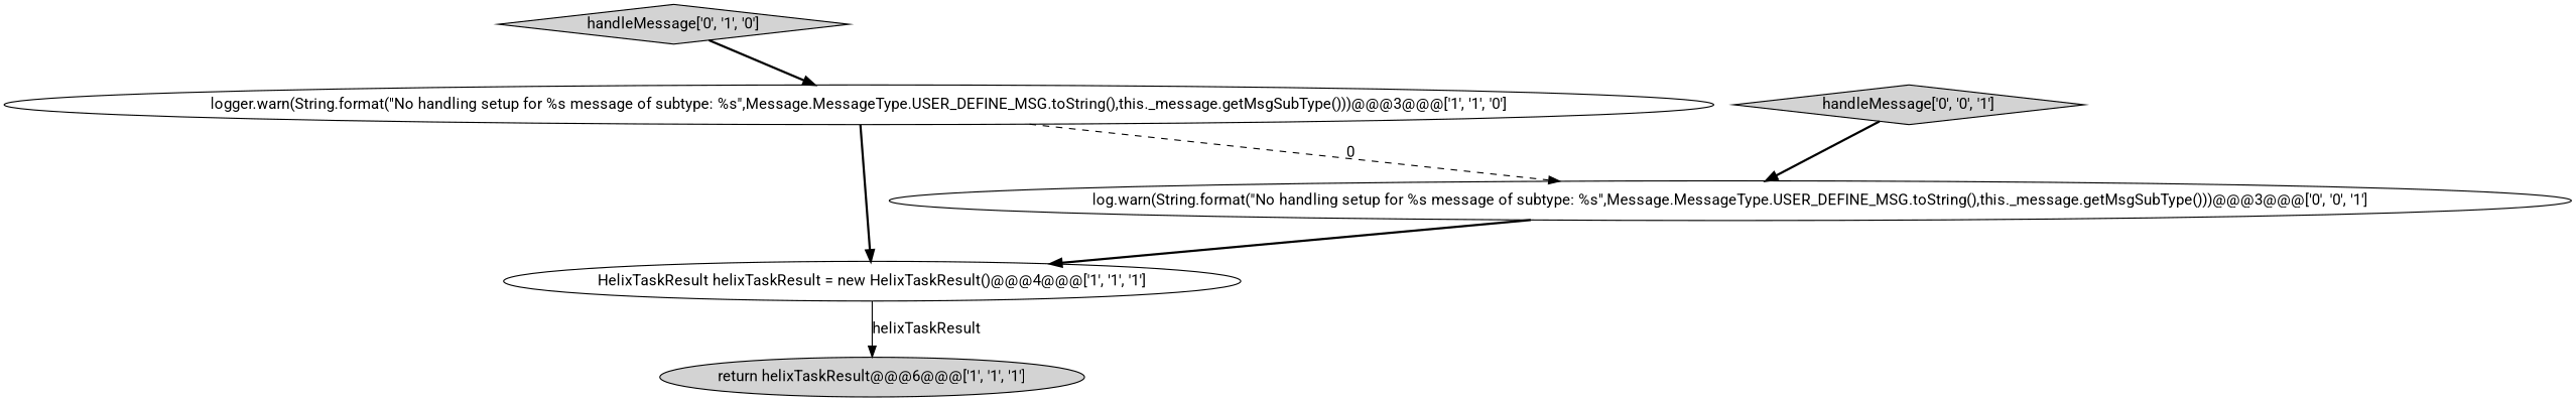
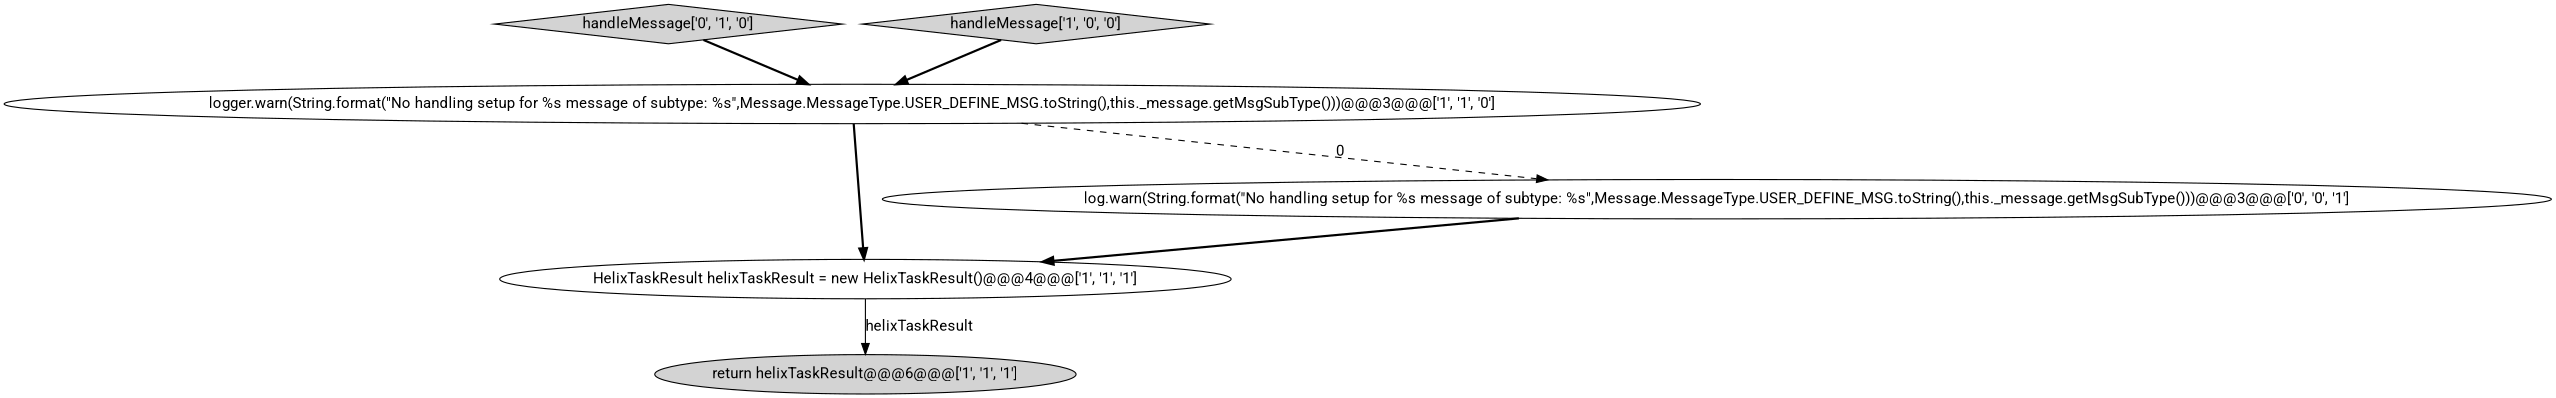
  digraph {
    fontname=Roboto
    node [fillcolor=lightgray fontname=Roboto shape=ellipse style=filled]
    edge [fontname=Roboto style=bold]
    n1 [label="handleMessage['0', '1', '0']" shape=diamond]
    n2 [fillcolor=white label="logger.warn(String.format(\"No handling setup for %s message of subtype: %s\",Message.MessageType.USER_DEFINE_MSG.toString(),this._message.getMsgSubType()))@@@3@@@['1', '1', '0']"]
    n3 [fillcolor=white label="HelixTaskResult helixTaskResult = new HelixTaskResult()@@@4@@@['1', '1', '1']"]
    n4 [fillcolor=white label="log.warn(String.format(\"No handling setup for %s message of subtype: %s\",Message.MessageType.USER_DEFINE_MSG.toString(),this._message.getMsgSubType()))@@@3@@@['0', '0', '1']"]
    n5 [label="return helixTaskResult@@@6@@@['1', '1', '1']"]
-   n6 [label="handleMessage['0', '0', '1']" shape=diamond]
+   n7 [label="handleMessage['1', '0', '0']" shape=diamond]
    n1 -> n2
    n2 -> n3
    n2 -> n4 [label=0 style=dashed]
    n3 -> n5 [label=helixTaskResult style=solid]
    n4 -> n3
-   n6 -> n4
+   n7 -> n2
  }
